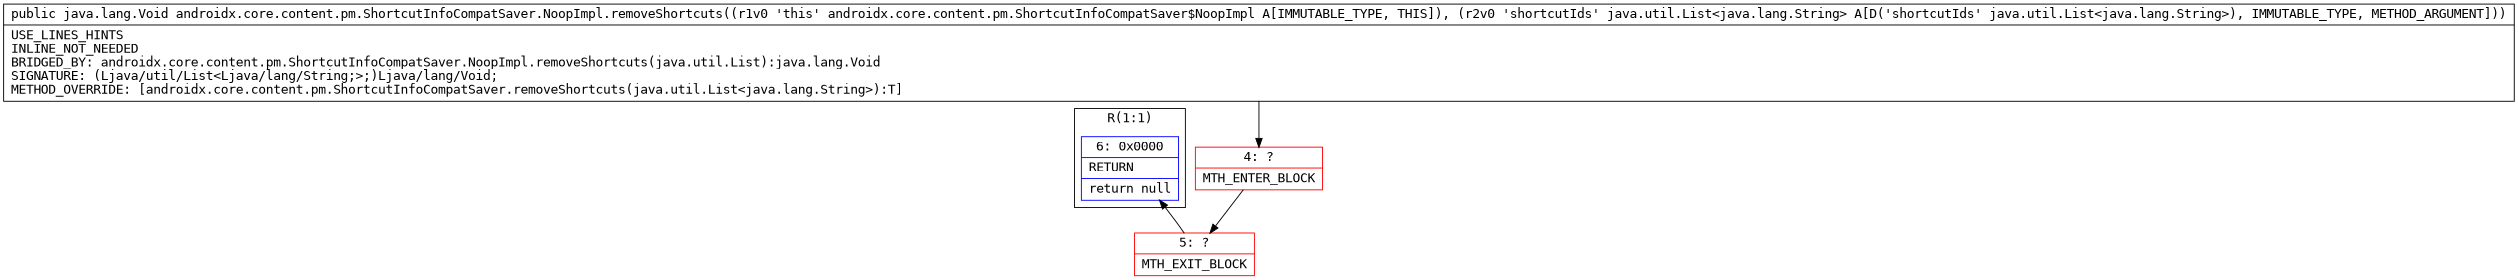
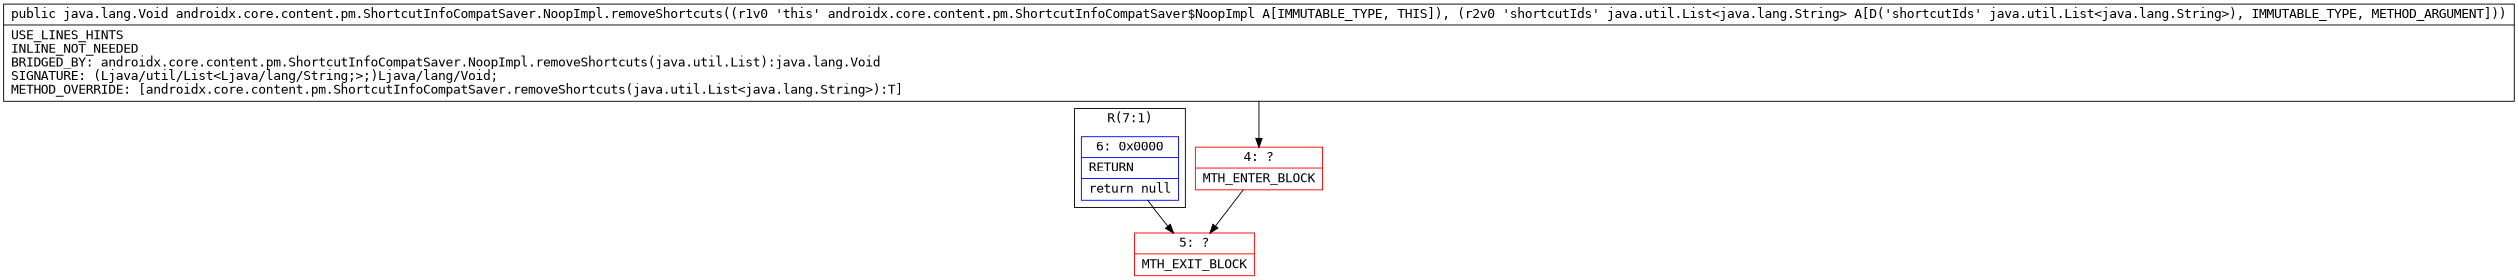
  digraph {
    fontname="DejaVu Sans Mono"
    node [color=red fontname="DejaVu Sans Mono" shape=record]
    edge [fontname="DejaVu Sans Mono"]
    n1 [color=blue label="{6\:\ 0x0000|RETURN\l|return null\l}"]
    n2 [label="{5\:\ ?|MTH_EXIT_BLOCK\l}"]
    n3 [label="{4\:\ ?|MTH_ENTER_BLOCK\l}"]
    n4 [label="{public java.lang.Void androidx.core.content.pm.ShortcutInfoCompatSaver.NoopImpl.removeShortcuts((r1v0 'this' androidx.core.content.pm.ShortcutInfoCompatSaver$NoopImpl A[IMMUTABLE_TYPE, THIS]), (r2v0 'shortcutIds' java.util.List\<java.lang.String\> A[D('shortcutIds' java.util.List\<java.lang.String\>), IMMUTABLE_TYPE, METHOD_ARGUMENT]))  | USE_LINES_HINTS\lINLINE_NOT_NEEDED\lBRIDGED_BY: androidx.core.content.pm.ShortcutInfoCompatSaver.NoopImpl.removeShortcuts(java.util.List):java.lang.Void\lSIGNATURE: (Ljava\/util\/List\<Ljava\/lang\/String;\>;)Ljava\/lang\/Void;\lMETHOD_OVERRIDE: [androidx.core.content.pm.ShortcutInfoCompatSaver.removeShortcuts(java.util.List\<java.lang.String\>):T]\l}" color=""]
    subgraph cluster_1 {
-     label="R(1:1)"
+     label="R(7:1)"
      n1
    }
-   n2 -> n1
+   n1 -> n2
    n3 -> n2
    n4 -> n3
  }
